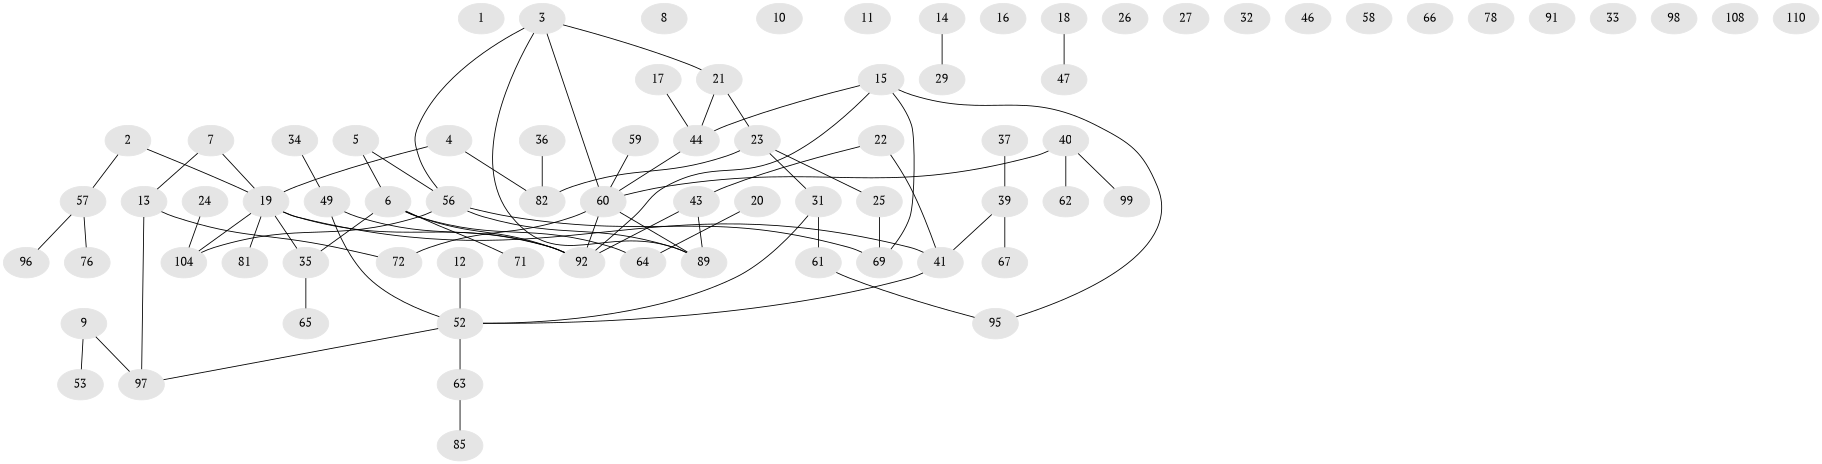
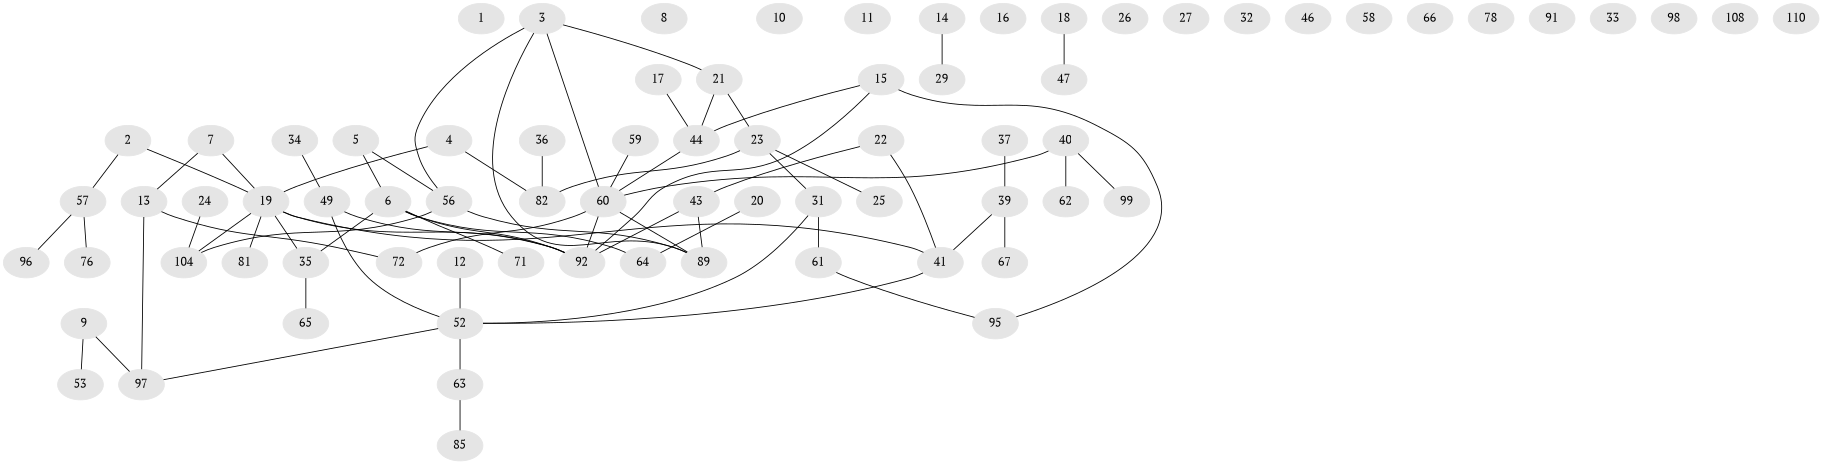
  graph {
    fontname="PT Serif"
    node [color=gray90 fontname="PT Serif" style=filled]
    edge [fontname="PT Serif"]
    1
    2 [super="+111"]
    19 [super="+30"]
    57
    35 [super="+87"]
    92 [super="+109"]
    41 [super="+103"]
    81
    104
    76
    96
    3 [super="+107"]
    21 [super="+38"]
    56 [super="+73"]
    60 [super="+80"]
    89 [super="+90"]
    44 [super="+102"]
    23 [super="+42"]
-   69 [super="+83"]
    72
    4
    82 [super="+84"]
    5 [super="+70"]
    6 [super="+79"]
    64 [super="+94"]
    71
    65
    7 [super="+28"]
    13 [super="+112"]
    97
    8
    9 [super="+55"]
    53
    10 [super="+100"]
    11
    52 [super="+75"]
    63
    12
    14 [super="+105"]
    29 [super="+48"]
    15 [super="+45"]
    95
    16
    17 [super="+33"]
    18
    47
    20 [super="+54"]
    25 [super="+77"]
    31 [super="+50"]
    22 [super="+68"]
    43
    61 [super="+86"]
    24 [super="+106"]
    26
    27
    32
    49 [super="+51"]
    34
    36 [super="+113"]
    39 [super="+74"]
    67
    37
    40 [super="+88"]
    62
    99
    46
    85 [super="+101"]
    58
    59
    66
    78
    91
    n73 [label=33]
    98
    108
    110
    2 -- 19
    2 -- 57
    19 -- 35 [weight=2]
    19 -- 92
    19 -- 41
    19 -- 81
    19 -- 104
    57 -- 76
    57 -- 96
    35 -- 65
    41 -- 52
    3 -- 21
    3 -- 56
    3 -- 60
    3 -- 89
    21 -- 44
    21 -- 23
    56 -- 104
    56 -- 89
-   56 -- 69
    60 -- 92
    60 -- 89
    60 -- 72
    44 -- 60
    23 -- 82
    23 -- 25
    23 -- 31
    4 -- 19
    4 -- 82
    5 -- 56
    5 -- 6
    6 -- 35
    6 -- 92
    6 -- 64
    6 -- 71
    7 -- 19
    7 -- 13
    13 -- 72
    13 -- 97
    9 -- 97
    9 -- 53
    52 -- 97
    52 -- 63
    63 -- 85
    12 -- 52
    14 -- 29
    15 -- 92
    15 -- 44
-   15 -- 69
    15 -- 95
    17 -- 44
    18 -- 47
    20 -- 64
-   25 -- 69
    31 -- 52
    31 -- 61
    22 -- 41
    22 -- 43
    43 -- 92
    43 -- 89
    61 -- 95
    24 -- 104
    49 -- 92
    49 -- 52
    34 -- 49
    36 -- 82
    39 -- 41
    39 -- 67
    37 -- 39
    40 -- 60
    40 -- 62
    40 -- 99
    59 -- 60
  }
